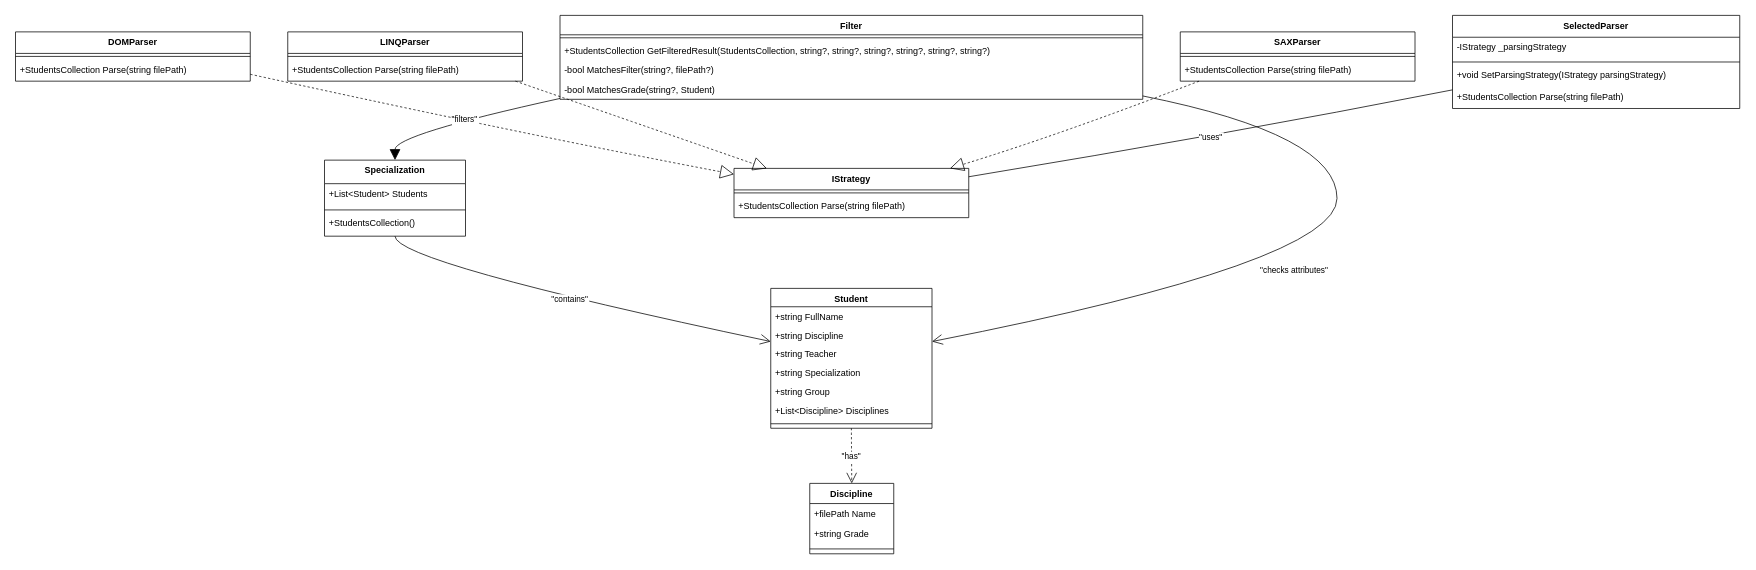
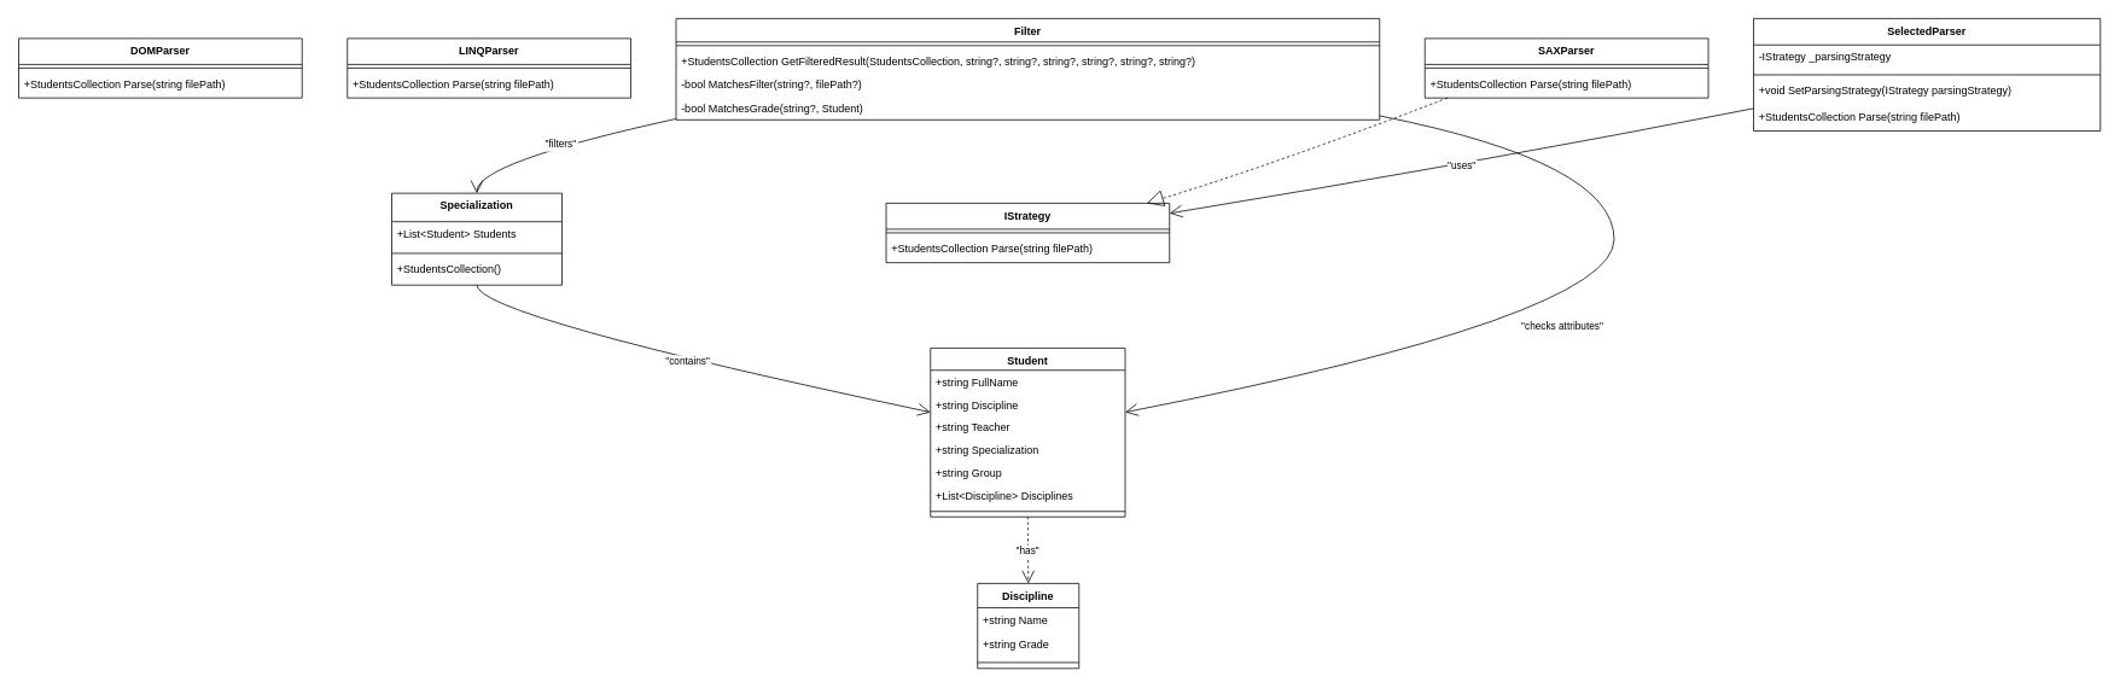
  <mxCell id="0" />
  <mxCell id="1" parent="0" />
  <mxCell id="2" value="Specialization" style="swimlane;fontStyle=1;align=center;verticalAlign=top;childLayout=stackLayout;horizontal=1;startSize=31.4;horizontalStack=0;resizeParent=1;resizeParentMax=0;resizeLast=0;collapsible=0;marginBottom=0;" vertex="1" parent="1"><mxGeometry x="432" y="213" width="188" height="101.4" as="geometry" /></mxCell>
  <mxCell id="3" value="+List&lt;Student&gt; Students" style="text;strokeColor=none;fillColor=none;align=left;verticalAlign=top;spacingLeft=4;spacingRight=4;overflow=hidden;rotatable=0;points=[[0,0.5],[1,0.5]];portConstraint=eastwest;" vertex="1" parent="2"><mxGeometry y="31.4" width="188" height="31" as="geometry" /></mxCell>
  <mxCell id="4" style="line;strokeWidth=1;fillColor=none;align=left;verticalAlign=middle;spacingTop=-1;spacingLeft=3;spacingRight=3;rotatable=0;labelPosition=right;points=[];portConstraint=eastwest;strokeColor=inherit;" vertex="1" parent="2"><mxGeometry y="62.4" width="188" height="8" as="geometry" /></mxCell>
  <mxCell id="5" value="+StudentsCollection()" style="text;strokeColor=none;fillColor=none;align=left;verticalAlign=top;spacingLeft=4;spacingRight=4;overflow=hidden;rotatable=0;points=[[0,0.5],[1,0.5]];portConstraint=eastwest;" vertex="1" parent="2"><mxGeometry y="70.4" width="188" height="31" as="geometry" /></mxCell>
  <mxCell id="6" value="Student" style="swimlane;fontStyle=1;align=center;verticalAlign=top;childLayout=stackLayout;horizontal=1;startSize=24.507;horizontalStack=0;resizeParent=1;resizeParentMax=0;resizeLast=0;collapsible=0;marginBottom=0;" vertex="1" parent="1"><mxGeometry x="1027" y="384" width="215" height="186.507" as="geometry" /></mxCell>
  <mxCell id="7" value="+string FullName" style="text;strokeColor=none;fillColor=none;align=left;verticalAlign=top;spacingLeft=4;spacingRight=4;overflow=hidden;rotatable=0;points=[[0,0.5],[1,0.5]];portConstraint=eastwest;" vertex="1" parent="6"><mxGeometry y="24.507" width="215" height="25" as="geometry" /></mxCell>
  <mxCell id="8" value="+string Discipline" style="text;strokeColor=none;fillColor=none;align=left;verticalAlign=top;spacingLeft=4;spacingRight=4;overflow=hidden;rotatable=0;points=[[0,0.5],[1,0.5]];portConstraint=eastwest;" vertex="1" parent="6"><mxGeometry y="49.507" width="215" height="25" as="geometry" /></mxCell>
  <mxCell id="9" value="+string Teacher" style="text;strokeColor=none;fillColor=none;align=left;verticalAlign=top;spacingLeft=4;spacingRight=4;overflow=hidden;rotatable=0;points=[[0,0.5],[1,0.5]];portConstraint=eastwest;" vertex="1" parent="6"><mxGeometry y="74.507" width="215" height="25" as="geometry" /></mxCell>
  <mxCell id="10" value="+string Specialization" style="text;strokeColor=none;fillColor=none;align=left;verticalAlign=top;spacingLeft=4;spacingRight=4;overflow=hidden;rotatable=0;points=[[0,0.5],[1,0.5]];portConstraint=eastwest;" vertex="1" parent="6"><mxGeometry y="99.507" width="215" height="25" as="geometry" /></mxCell>
  <mxCell id="11" value="+string Group" style="text;strokeColor=none;fillColor=none;align=left;verticalAlign=top;spacingLeft=4;spacingRight=4;overflow=hidden;rotatable=0;points=[[0,0.5],[1,0.5]];portConstraint=eastwest;" vertex="1" parent="6"><mxGeometry y="124.507" width="215" height="25" as="geometry" /></mxCell>
  <mxCell id="12" value="+List&lt;Discipline&gt; Disciplines" style="text;strokeColor=none;fillColor=none;align=left;verticalAlign=top;spacingLeft=4;spacingRight=4;overflow=hidden;rotatable=0;points=[[0,0.5],[1,0.5]];portConstraint=eastwest;" vertex="1" parent="6"><mxGeometry y="149.507" width="215" height="25" as="geometry" /></mxCell>
  <mxCell id="13" style="line;strokeWidth=1;fillColor=none;align=left;verticalAlign=middle;spacingTop=-1;spacingLeft=3;spacingRight=3;rotatable=0;labelPosition=right;points=[];portConstraint=eastwest;strokeColor=inherit;" vertex="1" parent="6"><mxGeometry y="174.507" width="215" height="12" as="geometry" /></mxCell>
  <mxCell id="14" value="Discipline" style="swimlane;fontStyle=1;align=center;verticalAlign=top;childLayout=stackLayout;horizontal=1;startSize=26.914;horizontalStack=0;resizeParent=1;resizeParentMax=0;resizeLast=0;collapsible=0;marginBottom=0;" vertex="1" parent="1"><mxGeometry x="1079" y="644" width="112" height="93.914" as="geometry" /></mxCell>
- <mxCell id="15" value="+filePath Name" style="text;strokeColor=none;fillColor=none;align=left;verticalAlign=top;spacingLeft=4;spacingRight=4;overflow=hidden;rotatable=0;points=[[0,0.5],[1,0.5]];portConstraint=eastwest;" vertex="1" parent="14"><mxGeometry y="26.914" width="112" height="27" as="geometry" /></mxCell>
+ <mxCell id="15" value="+string Name" style="text;strokeColor=none;fillColor=none;align=left;verticalAlign=top;spacingLeft=4;spacingRight=4;overflow=hidden;rotatable=0;points=[[0,0.5],[1,0.5]];portConstraint=eastwest;" vertex="1" parent="14"><mxGeometry y="26.914" width="112" height="27" as="geometry" /></mxCell>
  <mxCell id="16" value="+string Grade" style="text;strokeColor=none;fillColor=none;align=left;verticalAlign=top;spacingLeft=4;spacingRight=4;overflow=hidden;rotatable=0;points=[[0,0.5],[1,0.5]];portConstraint=eastwest;" vertex="1" parent="14"><mxGeometry y="53.914" width="112" height="27" as="geometry" /></mxCell>
  <mxCell id="17" style="line;strokeWidth=1;fillColor=none;align=left;verticalAlign=middle;spacingTop=-1;spacingLeft=3;spacingRight=3;rotatable=0;labelPosition=right;points=[];portConstraint=eastwest;strokeColor=inherit;" vertex="1" parent="14"><mxGeometry y="80.914" width="112" height="13" as="geometry" /></mxCell>
  <mxCell id="18" value="IStrategy" style="swimlane;fontStyle=1;align=center;verticalAlign=top;childLayout=stackLayout;horizontal=1;startSize=28.72;horizontalStack=0;resizeParent=1;resizeParentMax=0;resizeLast=0;collapsible=0;marginBottom=0;" vertex="1" parent="1"><mxGeometry x="978" y="224" width="313" height="65.72" as="geometry" /></mxCell>
  <mxCell id="19" style="line;strokeWidth=1;fillColor=none;align=left;verticalAlign=middle;spacingTop=-1;spacingLeft=3;spacingRight=3;rotatable=0;labelPosition=right;points=[];portConstraint=eastwest;strokeColor=inherit;" vertex="1" parent="18"><mxGeometry y="28.72" width="313" height="8" as="geometry" /></mxCell>
  <mxCell id="20" value="+StudentsCollection Parse(string filePath)" style="text;strokeColor=none;fillColor=none;align=left;verticalAlign=top;spacingLeft=4;spacingRight=4;overflow=hidden;rotatable=0;points=[[0,0.5],[1,0.5]];portConstraint=eastwest;" vertex="1" parent="18"><mxGeometry y="36.72" width="313" height="29" as="geometry" /></mxCell>
  <mxCell id="21" value="DOMParser" style="swimlane;fontStyle=1;align=center;verticalAlign=top;childLayout=stackLayout;horizontal=1;startSize=28.72;horizontalStack=0;resizeParent=1;resizeParentMax=0;resizeLast=0;collapsible=0;marginBottom=0;" vertex="1" parent="1"><mxGeometry x="20" y="42" width="313" height="65.72" as="geometry" /></mxCell>
  <mxCell id="22" style="line;strokeWidth=1;fillColor=none;align=left;verticalAlign=middle;spacingTop=-1;spacingLeft=3;spacingRight=3;rotatable=0;labelPosition=right;points=[];portConstraint=eastwest;strokeColor=inherit;" vertex="1" parent="21"><mxGeometry y="28.72" width="313" height="8" as="geometry" /></mxCell>
  <mxCell id="23" value="+StudentsCollection Parse(string filePath)" style="text;strokeColor=none;fillColor=none;align=left;verticalAlign=top;spacingLeft=4;spacingRight=4;overflow=hidden;rotatable=0;points=[[0,0.5],[1,0.5]];portConstraint=eastwest;" vertex="1" parent="21"><mxGeometry y="36.72" width="313" height="29" as="geometry" /></mxCell>
  <mxCell id="24" value="LINQParser" style="swimlane;fontStyle=1;align=center;verticalAlign=top;childLayout=stackLayout;horizontal=1;startSize=28.72;horizontalStack=0;resizeParent=1;resizeParentMax=0;resizeLast=0;collapsible=0;marginBottom=0;" vertex="1" parent="1"><mxGeometry x="383" y="42" width="313" height="65.72" as="geometry" /></mxCell>
  <mxCell id="25" style="line;strokeWidth=1;fillColor=none;align=left;verticalAlign=middle;spacingTop=-1;spacingLeft=3;spacingRight=3;rotatable=0;labelPosition=right;points=[];portConstraint=eastwest;strokeColor=inherit;" vertex="1" parent="24"><mxGeometry y="28.72" width="313" height="8" as="geometry" /></mxCell>
  <mxCell id="26" value="+StudentsCollection Parse(string filePath)" style="text;strokeColor=none;fillColor=none;align=left;verticalAlign=top;spacingLeft=4;spacingRight=4;overflow=hidden;rotatable=0;points=[[0,0.5],[1,0.5]];portConstraint=eastwest;" vertex="1" parent="24"><mxGeometry y="36.72" width="313" height="29" as="geometry" /></mxCell>
  <mxCell id="27" value="SAXParser" style="swimlane;fontStyle=1;align=center;verticalAlign=top;childLayout=stackLayout;horizontal=1;startSize=28.72;horizontalStack=0;resizeParent=1;resizeParentMax=0;resizeLast=0;collapsible=0;marginBottom=0;" vertex="1" parent="1"><mxGeometry x="1573" y="42" width="313" height="65.72" as="geometry" /></mxCell>
  <mxCell id="28" style="line;strokeWidth=1;fillColor=none;align=left;verticalAlign=middle;spacingTop=-1;spacingLeft=3;spacingRight=3;rotatable=0;labelPosition=right;points=[];portConstraint=eastwest;strokeColor=inherit;" vertex="1" parent="27"><mxGeometry y="28.72" width="313" height="8" as="geometry" /></mxCell>
  <mxCell id="29" value="+StudentsCollection Parse(string filePath)" style="text;strokeColor=none;fillColor=none;align=left;verticalAlign=top;spacingLeft=4;spacingRight=4;overflow=hidden;rotatable=0;points=[[0,0.5],[1,0.5]];portConstraint=eastwest;" vertex="1" parent="27"><mxGeometry y="36.72" width="313" height="29" as="geometry" /></mxCell>
  <mxCell id="30" value="SelectedParser" style="swimlane;fontStyle=1;align=center;verticalAlign=top;childLayout=stackLayout;horizontal=1;startSize=29.15;horizontalStack=0;resizeParent=1;resizeParentMax=0;resizeLast=0;collapsible=0;marginBottom=0;" vertex="1" parent="1"><mxGeometry x="1936" y="20" width="383" height="124.15" as="geometry" /></mxCell>
  <mxCell id="31" value="-IStrategy _parsingStrategy" style="text;strokeColor=none;fillColor=none;align=left;verticalAlign=top;spacingLeft=4;spacingRight=4;overflow=hidden;rotatable=0;points=[[0,0.5],[1,0.5]];portConstraint=eastwest;" vertex="1" parent="30"><mxGeometry y="29.15" width="383" height="29" as="geometry" /></mxCell>
  <mxCell id="32" style="line;strokeWidth=1;fillColor=none;align=left;verticalAlign=middle;spacingTop=-1;spacingLeft=3;spacingRight=3;rotatable=0;labelPosition=right;points=[];portConstraint=eastwest;strokeColor=inherit;" vertex="1" parent="30"><mxGeometry y="58.15" width="383" height="8" as="geometry" /></mxCell>
  <mxCell id="33" value="+void SetParsingStrategy(IStrategy parsingStrategy)" style="text;strokeColor=none;fillColor=none;align=left;verticalAlign=top;spacingLeft=4;spacingRight=4;overflow=hidden;rotatable=0;points=[[0,0.5],[1,0.5]];portConstraint=eastwest;" vertex="1" parent="30"><mxGeometry y="66.15" width="383" height="29" as="geometry" /></mxCell>
  <mxCell id="34" value="+StudentsCollection Parse(string filePath)" style="text;strokeColor=none;fillColor=none;align=left;verticalAlign=top;spacingLeft=4;spacingRight=4;overflow=hidden;rotatable=0;points=[[0,0.5],[1,0.5]];portConstraint=eastwest;" vertex="1" parent="30"><mxGeometry y="95.15" width="383" height="29" as="geometry" /></mxCell>
  <mxCell id="35" value="Filter" style="swimlane;fontStyle=1;align=center;verticalAlign=top;childLayout=stackLayout;horizontal=1;startSize=25.911;horizontalStack=0;resizeParent=1;resizeParentMax=0;resizeLast=0;collapsible=0;marginBottom=0;" vertex="1" parent="1"><mxGeometry x="746" y="20" width="777" height="111.911" as="geometry" /></mxCell>
  <mxCell id="36" style="line;strokeWidth=1;fillColor=none;align=left;verticalAlign=middle;spacingTop=-1;spacingLeft=3;spacingRight=3;rotatable=0;labelPosition=right;points=[];portConstraint=eastwest;strokeColor=inherit;" vertex="1" parent="35"><mxGeometry y="25.911" width="777" height="8" as="geometry" /></mxCell>
  <mxCell id="37" value="+StudentsCollection GetFilteredResult(StudentsCollection, string?, string?, string?, string?, string?, string?)" style="text;strokeColor=none;fillColor=none;align=left;verticalAlign=top;spacingLeft=4;spacingRight=4;overflow=hidden;rotatable=0;points=[[0,0.5],[1,0.5]];portConstraint=eastwest;" vertex="1" parent="35"><mxGeometry y="33.911" width="777" height="26" as="geometry" /></mxCell>
  <mxCell id="38" value="-bool MatchesFilter(string?, filePath?)" style="text;strokeColor=none;fillColor=none;align=left;verticalAlign=top;spacingLeft=4;spacingRight=4;overflow=hidden;rotatable=0;points=[[0,0.5],[1,0.5]];portConstraint=eastwest;" vertex="1" parent="35"><mxGeometry y="59.911" width="777" height="26" as="geometry" /></mxCell>
  <mxCell id="39" value="-bool MatchesGrade(string?, Student)" style="text;strokeColor=none;fillColor=none;align=left;verticalAlign=top;spacingLeft=4;spacingRight=4;overflow=hidden;rotatable=0;points=[[0,0.5],[1,0.5]];portConstraint=eastwest;" vertex="1" parent="35"><mxGeometry y="85.911" width="777" height="26" as="geometry" /></mxCell>
  <mxCell id="40" value="&quot;contains&quot;" style="curved=1;startArrow=none;endArrow=open;endSize=12;exitX=0.5;exitY=1;entryX=0;entryY=0.38;rounded=0;" edge="1" parent="1" source="2" target="6"><mxGeometry relative="1" as="geometry"><Array as="points"><mxPoint x="526" y="349" /></Array></mxGeometry></mxCell>
  <mxCell id="41" value="&quot;has&quot;" style="curved=1;startArrow=none;endArrow=open;endSize=12;exitX=0.5;exitY=1;entryX=0.5;entryY=0;rounded=0;dashed=1;" edge="1" parent="1" source="6" target="14"><mxGeometry relative="1" as="geometry"><Array as="points" /></mxGeometry></mxCell>
- <mxCell id="42" value="" style="curved=1;dashed=1;startArrow=none;endArrow=block;endSize=16;endFill=0;exitX=1;exitY=0.86;entryX=0;entryY=0.12;rounded=0;" edge="1" parent="1" source="21" target="18"><mxGeometry relative="1" as="geometry"><Array as="points"><mxPoint x="700" y="179" /></Array></mxGeometry></mxCell>
- <mxCell id="43" value="" style="curved=1;dashed=1;startArrow=none;endArrow=block;endSize=16;endFill=0;exitX=0.97;exitY=1;entryX=0.14;entryY=0;rounded=0;" edge="1" parent="1" source="24" target="18"><mxGeometry relative="1" as="geometry"><Array as="points"><mxPoint x="892" y="179" /></Array></mxGeometry></mxCell>
  <mxCell id="44" value="" style="curved=1;dashed=1;startArrow=none;endArrow=block;endSize=16;endFill=0;exitX=0.08;exitY=1;entryX=0.92;entryY=0;rounded=0;" edge="1" parent="1" source="27" target="18"><mxGeometry relative="1" as="geometry"><Array as="points"><mxPoint x="1413" y="179" /></Array></mxGeometry></mxCell>
- <mxCell id="45" value="&quot;uses&quot;" style="curved=1;startArrow=none;endArrow=none;endSize=12;exitX=0;exitY=0.8;entryX=1;entryY=0.17;rounded=0;" edge="1" parent="1" source="30" target="18"><mxGeometry relative="1" as="geometry"><Array as="points"><mxPoint x="1632" y="179" /></Array></mxGeometry></mxCell>
- <mxCell id="46" value="&quot;filters&quot;" style="curved=1;startArrow=none;endArrow=block;endSize=12;exitX=0;exitY=0.99;entryX=0.5;entryY=0;rounded=0;" edge="1" parent="1" source="35" target="2"><mxGeometry relative="1" as="geometry"><Array as="points"><mxPoint x="526" y="179" /></Array></mxGeometry></mxCell>
+ <mxCell id="45" value="&quot;uses&quot;" style="curved=1;startArrow=none;endArrow=open;endSize=12;exitX=0;exitY=0.8;entryX=1;entryY=0.17;rounded=0;" edge="1" parent="1" source="30" target="18"><mxGeometry relative="1" as="geometry"><Array as="points"><mxPoint x="1632" y="179" /></Array></mxGeometry></mxCell>
+ <mxCell id="46" value="&quot;filters&quot;" style="curved=1;startArrow=none;endArrow=open;endSize=12;exitX=0;exitY=0.99;entryX=0.5;entryY=0;rounded=0;" edge="1" parent="1" source="35" target="2"><mxGeometry relative="1" as="geometry"><Array as="points"><mxPoint x="526" y="179" /></Array></mxGeometry></mxCell>
  <mxCell id="47" value="&quot;checks attributes&quot;" style="curved=1;startArrow=none;endArrow=open;endSize=12;exitX=1;exitY=0.96;entryX=1;entryY=0.38;rounded=0;" edge="1" parent="1" source="35" target="6"><mxGeometry relative="1" as="geometry"><Array as="points"><mxPoint x="1782" y="179" /><mxPoint x="1782" y="349" /></Array></mxGeometry></mxCell>
